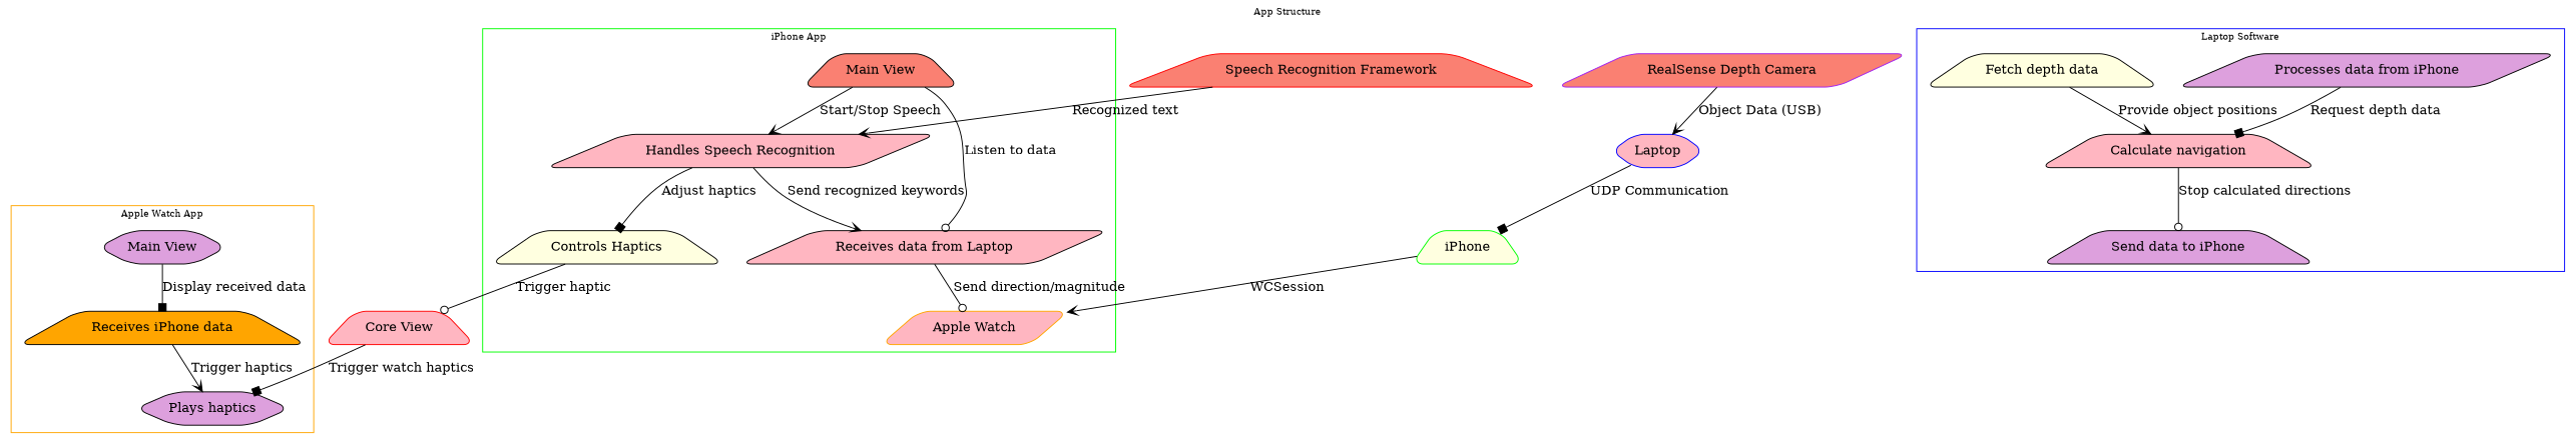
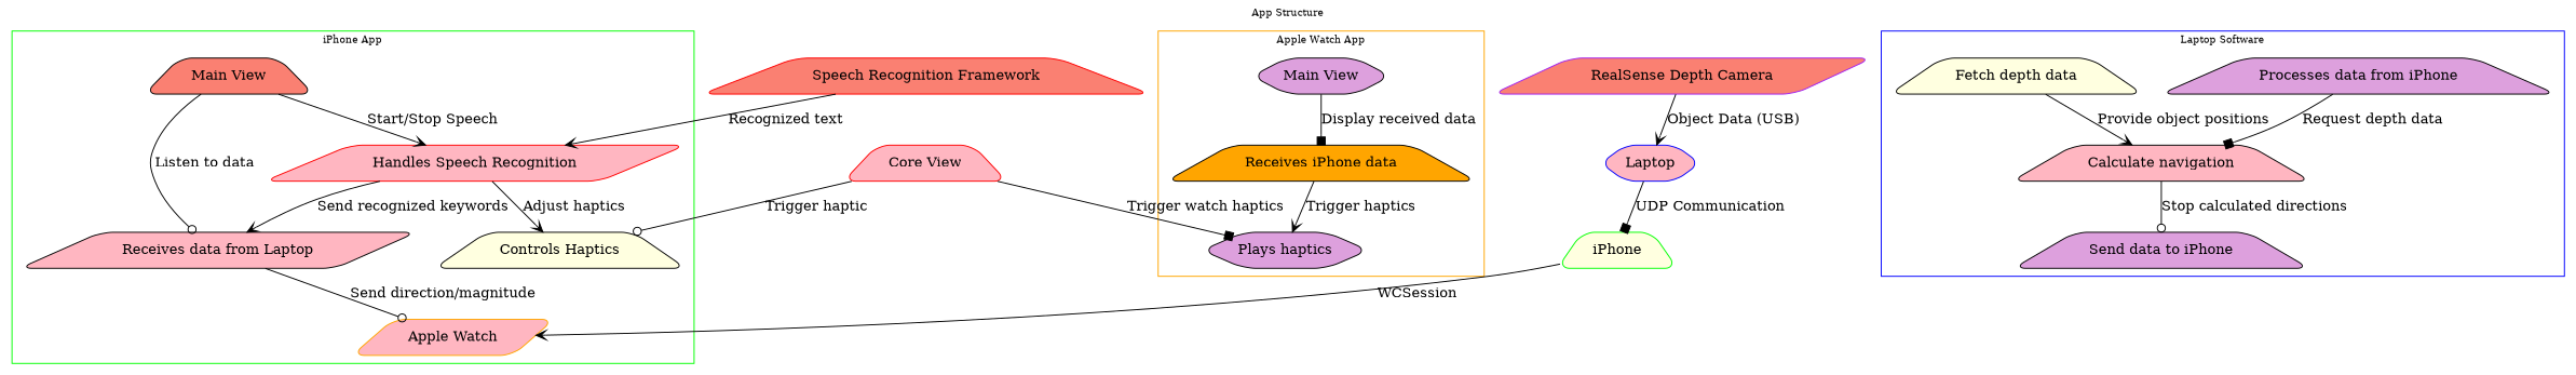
  digraph {
    fontsize=10
    label="App Structure"
    labelloc=t
    rankdir=TB
    splines=true
    node [fillcolor=lightpink shape=trapezium style="rounded,filled"]
    edge [arrowhead=vee]
    "Apple Watch" [color=orange shape=parallelogram]
    n2 [fillcolor=salmon label="Main View"]
    n3 [label="Receives data from Laptop" shape=parallelogram]
-   n4 [label="Handles Speech Recognition" shape=parallelogram]
+   n4 [label="Handles Speech Recognition" shape=parallelogram color=red]
    n5 [fillcolor=lightyellow label="Controls Haptics"]
    n6 [fillcolor=plum label="Main View" shape=hexagon]
    n7 [fillcolor=orange label="Receives iPhone data"]
    n8 [fillcolor=plum label="Plays haptics" shape=hexagon]
-   n9 [fillcolor=plum label="Processes data from iPhone" shape=parallelogram]
+   n9 [fillcolor=plum label="Processes data from iPhone"]
    n10 [fillcolor=lightyellow label="Fetch depth data"]
    n11 [label="Calculate navigation"]
    n12 [fillcolor=plum label="Send data to iPhone"]
    Laptop [color=blue shape=hexagon]
    iPhone [color=green fillcolor=lightyellow]
    "RealSense Depth Camera" [color=purple fillcolor=salmon shape=parallelogram]
    n16 [color=red fillcolor=salmon label="Speech Recognition Framework"]
    n17 [color=red label="Core View"]
    subgraph cluster_1 {
      color=green
      label="iPhone App"
      "Apple Watch"
      n2
      n3
      n4
      n5
    }
    subgraph cluster_2 {
      color=orange
      label="Apple Watch App"
      n6
      n7
      n8
    }
    subgraph cluster_3 {
      color=blue
      label="Laptop Software"
      n9
      n10
      n11
      n12
    }
    n2 -> n3 [arrowhead=odot label="Listen to data"]
    n2 -> n4 [label="Start/Stop Speech"]
    n3 -> "Apple Watch" [arrowhead=odot label="Send direction/magnitude"]
    n4 -> n3 [label="Send recognized keywords"]
-   n4 -> n5 [arrowhead=box label="Adjust haptics"]
+   n4 -> n5 [label="Adjust haptics"]
    n6 -> n7 [arrowhead=box label="Display received data"]
    n7 -> n8 [label="Trigger haptics"]
    n9 -> n11 [arrowhead=box label="Request depth data"]
    n10 -> n11 [label="Provide object positions"]
    n11 -> n12 [arrowhead=odot label="Stop calculated directions"]
    Laptop -> iPhone [arrowhead=box label="UDP Communication"]
    iPhone -> "Apple Watch" [label=WCSession]
    "RealSense Depth Camera" -> Laptop [label="Object Data (USB)"]
    n16 -> n4 [label="Recognized text"]
-   n5 -> n17 [arrowhead=odot label="Trigger haptic"]
+   n17 -> n5 [arrowhead=odot label="Trigger haptic"]
    n17 -> n8 [arrowhead=box label="Trigger watch haptics"]
  }
